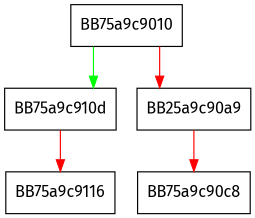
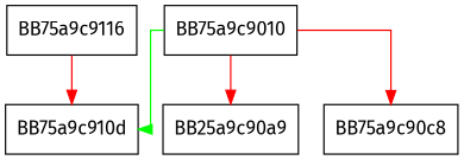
  digraph {
    fontname="Fira Sans"
    splines=ortho
    node [fontname="Fira Sans" shape=box]
    edge [color=red fontname="Fira Sans"]
    BB75a9c9010
    BB75a9c910d
    n3 [label=BB25a9c90a9]
    BB75a9c9116
    BB75a9c90c8
    BB75a9c9010 -> BB75a9c910d [color=green]
    BB75a9c9010 -> n3
-   BB75a9c910d -> BB75a9c9116
-   n3 -> BB75a9c90c8
+   BB75a9c9116 -> BB75a9c910d
+   BB75a9c9010 -> BB75a9c90c8
  }
